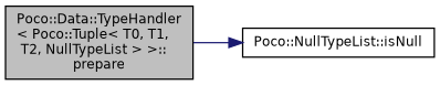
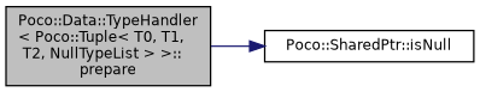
  digraph {
    rankdir=LR
    node [color=black fontname=Helvetica fontsize=10 shape=record style=filled]
    n1 [fillcolor=grey75 fontcolor=black height=0.2 label="Poco::Data::TypeHandler\l\< Poco::Tuple\< T0, T1,\l T2, NullTypeList \> \>::\lprepare" width=0.4]
-   n2 [fillcolor=white height=0.2 label="Poco::NullTypeList::isNull" width=0.4]
+   n2 [fillcolor=white height=0.2 label="Poco::SharedPtr::isNull" width=0.4]
    n1 -> n2 [color=midnightblue fontname=Helvetica fontsize=10 labelfontname=Helvetica labelfontsize=10 style=solid]
  }
